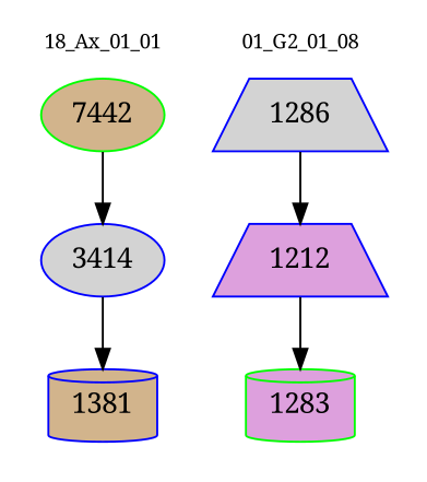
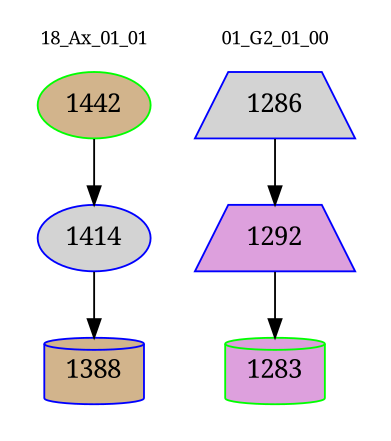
  digraph {
    fontname="Noto Serif"
    node [color=blue fillcolor=lightgrey fontname="Noto Serif" shape=ellipse style=filled]
    edge [color=black fontname="Noto Serif"]
-   n1 [label=3414]
-   n2 [fillcolor=tan label=1381 shape=cylinder]
-   n3 [color=green fillcolor=tan label=7442]
+   n1 [label=1414]
+   n2 [fillcolor=tan label=1388 shape=cylinder]
+   n3 [color=green fillcolor=tan label=1442]
    n4 [label=1286 shape=trapezium]
    n5 [color=green fillcolor=plum label=1283 shape=cylinder]
-   n6 [fillcolor=plum label=1212 shape=trapezium]
+   n6 [fillcolor=plum label=1292 shape=trapezium]
    subgraph cluster_1 {
      color=white
      fontsize=10
      label="18_Ax_01_01"
      n1
      n2
      n3
    }
    subgraph cluster_2 {
      color=white
      fontsize=10
-     label="01_G2_01_08"
+     label="01_G2_01_00"
      n4
      n5
      n6
    }
    n1 -> n2
    n3 -> n1
    n4 -> n6
    n6 -> n5
  }
